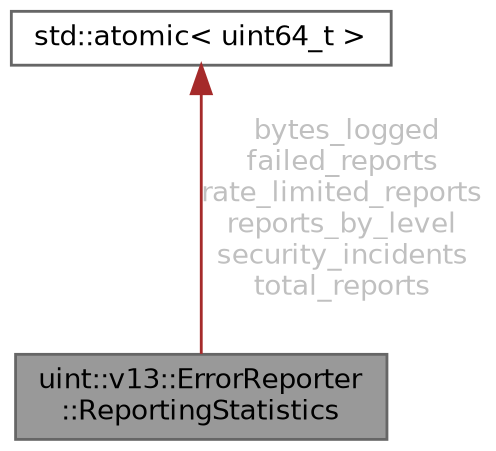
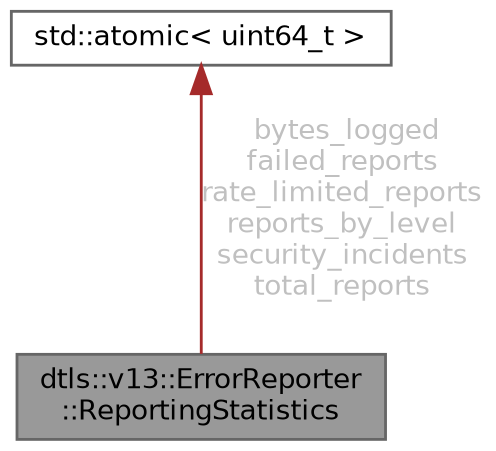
  digraph {
    node [color=gray40 fontname=Helvetica fontsize=10 shape=box style=filled]
-   n1 [fillcolor=grey60 fontcolor=black height=0.2 label="uint::v13::ErrorReporter\l::ReportingStatistics" width=0.4]
+   n1 [fillcolor=grey60 fontcolor=black height=0.2 label="dtls::v13::ErrorReporter\l::ReportingStatistics" width=0.4]
    n2 [fillcolor=white height=0.2 label="std::atomic\< uint64_t \>" width=0.4]
    n2 -> n1 [color=brown dir=back fontcolor=grey fontname=Helvetica fontsize=10 label=" bytes_logged\nfailed_reports\nrate_limited_reports\nreports_by_level\nsecurity_incidents\ntotal_reports" labelfontname=Helvetica labelfontsize=10 style=solid]
  }
